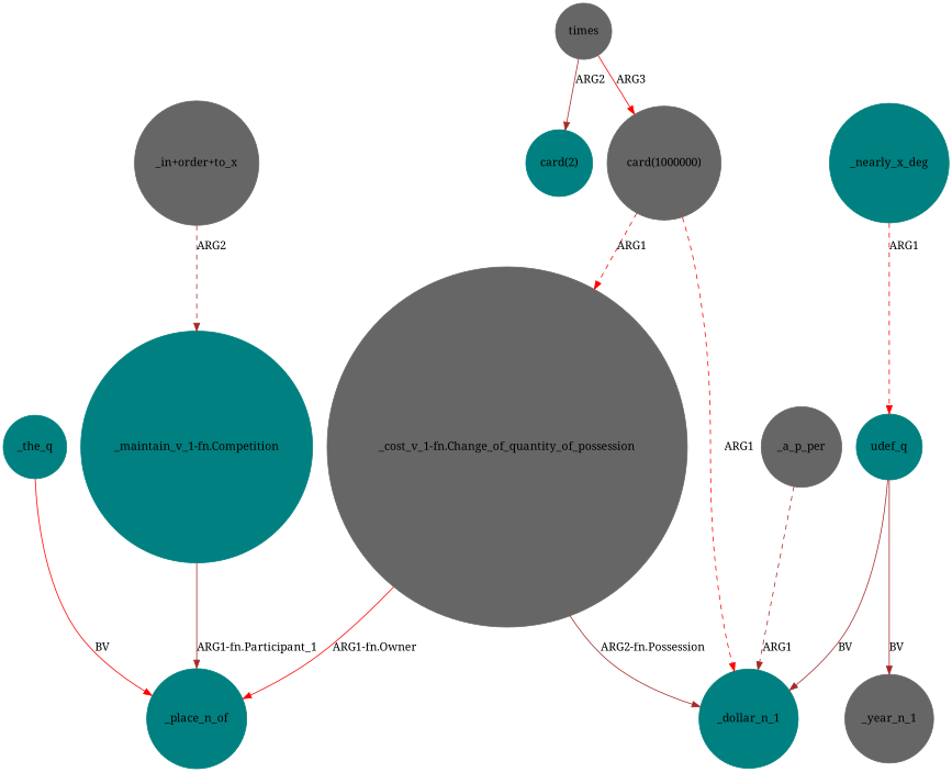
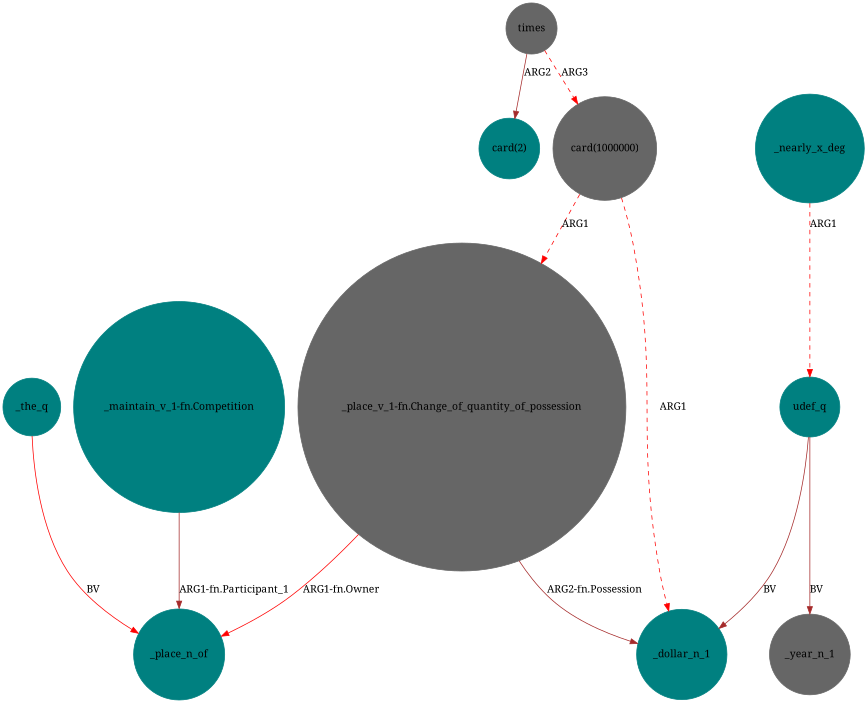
  digraph {
    fontname="Noto Serif"
    node [color=teal fontname="Noto Serif" shape=circle style=filled]
    edge [color=brown fontname="Noto Serif" style=solid]
    times [color=gray40]
    "card(1000000)" [color=gray40]
    "card(2)"
    _dollar_n_1
-   "_cost_v_1-fn.Change_of_quantity_of_possession" [color=gray40]
-   _a_p_per [color=gray40]
+   "_cost_v_1-fn.Change_of_quantity_of_possession" [color=gray40 label="_place_v_1-fn.Change_of_quantity_of_possession"]
    _year_n_1 [color=gray40]
    _place_n_of
    udef_q
    _the_q
-   "_in+order+to_x" [color=gray40]
    "_maintain_v_1-fn.Competition"
    _nearly_x_deg
-   times -> "card(1000000)" [color=red label=ARG3]
+   times -> "card(1000000)" [color=red label=ARG3 style=dashed]
    times -> "card(2)" [label=ARG2]
    "card(1000000)" -> _dollar_n_1 [color=red label=ARG1 style=dashed]
    "card(1000000)" -> "_cost_v_1-fn.Change_of_quantity_of_possession" [color=red label=ARG1 style=dashed]
    "_cost_v_1-fn.Change_of_quantity_of_possession" -> _dollar_n_1 [label="ARG2-fn.Possession"]
    "_cost_v_1-fn.Change_of_quantity_of_possession" -> _place_n_of [color=red label="ARG1-fn.Owner"]
-   _a_p_per -> _dollar_n_1 [label=ARG1 style=dashed]
    udef_q -> _dollar_n_1 [label=BV]
    udef_q -> _year_n_1 [label=BV]
    _the_q -> _place_n_of [color=red label=BV]
-   "_in+order+to_x" -> "_maintain_v_1-fn.Competition" [label=ARG2 style=dashed]
    "_maintain_v_1-fn.Competition" -> _place_n_of [label="ARG1-fn.Participant_1"]
    _nearly_x_deg -> udef_q [color=red label=ARG1 style=dashed]
  }
